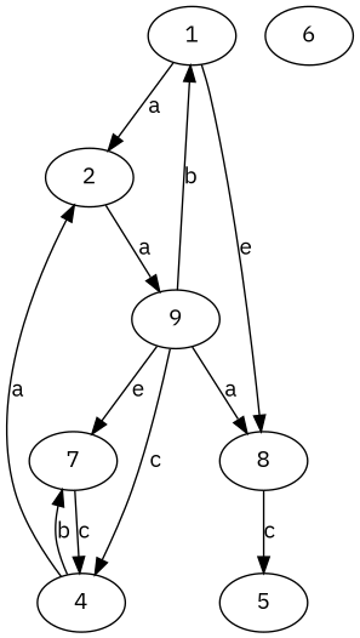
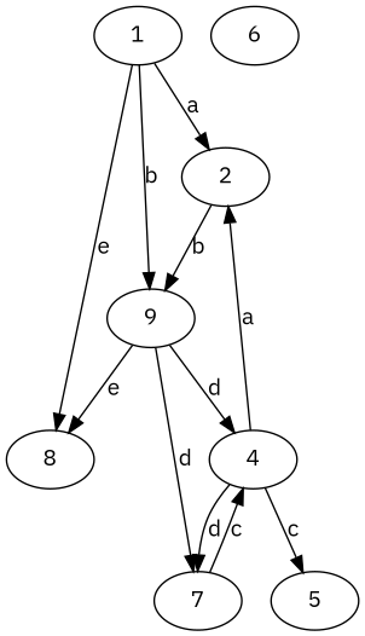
  strict digraph {
    fontname="IBM Plex Sans"
    node [fontname="IBM Plex Sans"]
    edge [fontname="IBM Plex Sans"]
    1
    2
    n3 [label=9]
    8
    4
    7
    5
    n8 [label=6]
    1 -> 2 [label=a]
-   n3 -> 1 [label=b]
+   1 -> n3 [label=b]
    1 -> 8 [label=e]
-   2 -> n3 [label=a]
-   n3 -> 8 [label=a]
-   n3 -> 4 [label=c]
-   n3 -> 7 [label=e]
-   8 -> 5 [label=c]
+   2 -> n3 [label=b]
+   n3 -> 8 [label=e]
+   n3 -> 4 [label=d]
+   n3 -> 7 [label=d]
+   4 -> 5 [label=c]
    4 -> 2 [label=a]
-   4 -> 7 [label=b]
+   4 -> 7 [label=d]
    7 -> 4 [label=c]
  }
